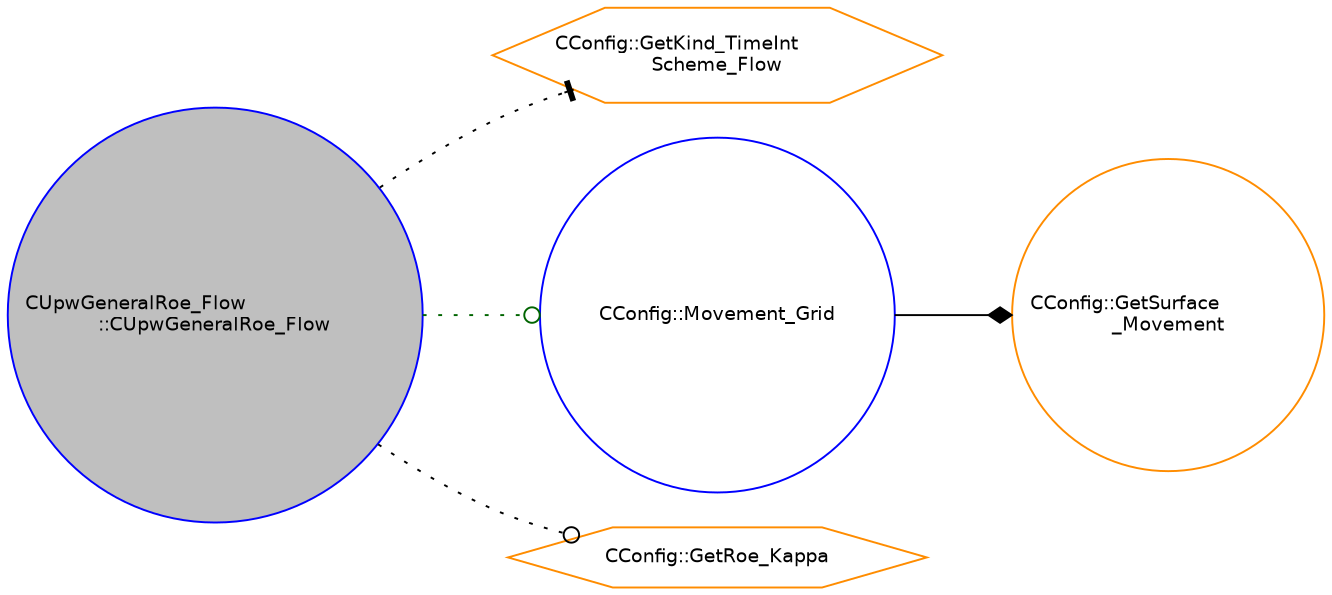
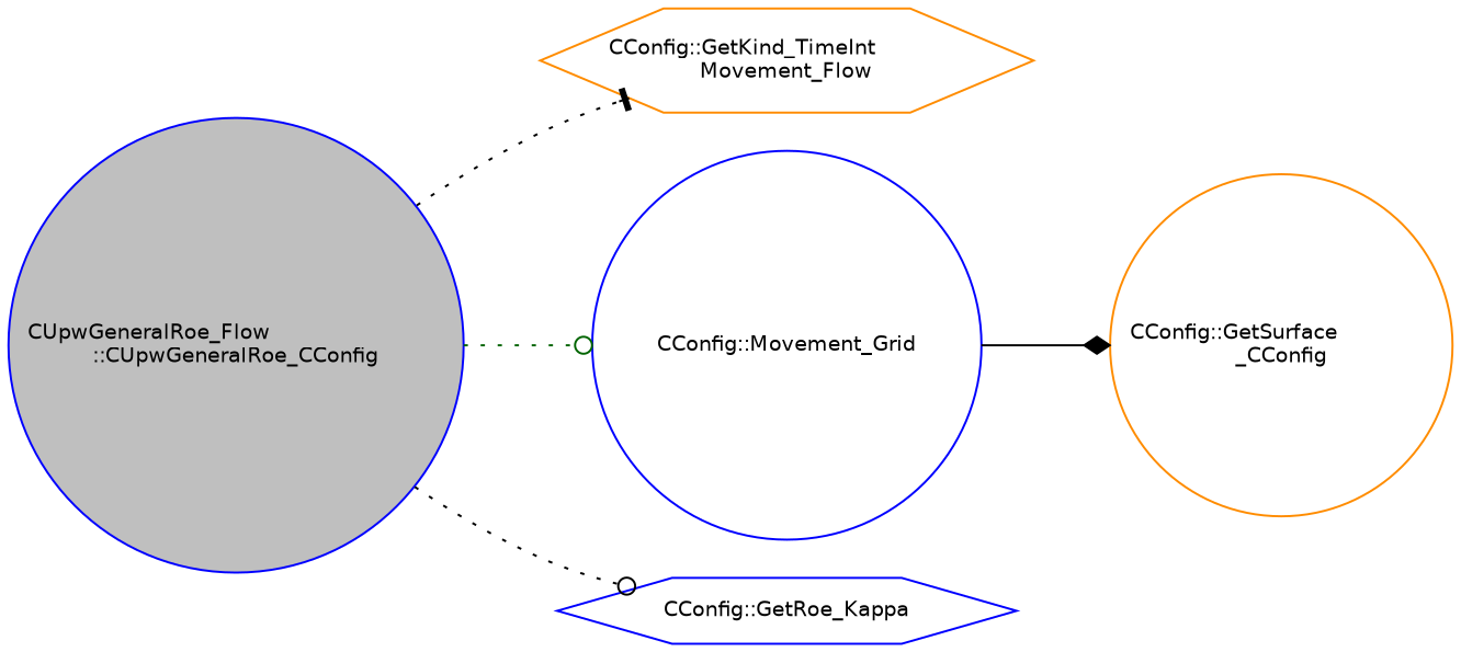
  digraph {
    rankdir=LR
    node [color=blue fillcolor=white fontname=Helvetica fontsize=10 shape=circle style=filled]
    edge [arrowhead=odot color=black fontname=Helvetica fontsize=10 labelfontname=Helvetica labelfontsize=10 style=dotted]
-   n1 [fillcolor=grey75 fontcolor=black height=0.2 label="CUpwGeneralRoe_Flow\l::CUpwGeneralRoe_Flow" width=0.4]
-   n2 [color=darkorange height=0.2 label="CConfig::GetKind_TimeInt\lScheme_Flow" shape=hexagon width=0.4]
+   n1 [fillcolor=grey75 fontcolor=black height=0.2 label="CUpwGeneralRoe_Flow\l::CUpwGeneralRoe_CConfig" width=0.4]
+   n2 [color=darkorange height=0.2 label="CConfig::GetKind_TimeInt\lMovement_Flow" shape=hexagon width=0.4]
    n3 [height=0.2 label="CConfig::Movement_Grid" width=0.4]
-   n4 [color=darkorange height=0.2 label="CConfig::GetRoe_Kappa" shape=hexagon width=0.4]
-   n5 [color=darkorange height=0.2 label="CConfig::GetSurface\l_Movement" width=0.4]
+   n4 [height=0.2 label="CConfig::GetRoe_Kappa" shape=hexagon width=0.4]
+   n5 [color=darkorange height=0.2 label="CConfig::GetSurface\l_CConfig" width=0.4]
    n1 -> n2 [arrowhead=tee]
    n1 -> n3 [color=darkgreen]
    n1 -> n4
    n3 -> n5 [arrowhead=diamond style=solid]
  }
